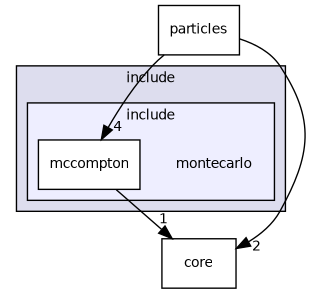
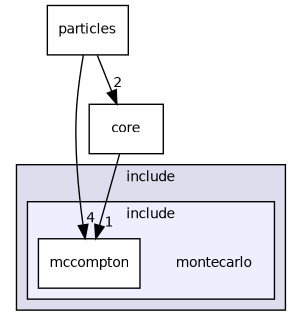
  digraph {
    compound=true
    node [fontname=Helvetica fontsize=10 shape=box]
    edge [labeldistance=1.5 labelfontname=Helvetica labelfontsize=10]
    n1 [label=montecarlo shape=plaintext]
    n2 [color=black fillcolor=white label=mccompton style=filled]
    n3 [label=core]
    n4 [label=particles]
    subgraph cluster_1 {
      bgcolor="#ddddee"
      fontname=Helvetica
      fontsize=10
      label=include
      pencolor=black
      subgraph cluster_2 {
        bgcolor="#eeeeff"
        fontname=Helvetica
        fontsize=10
        label=include
        pencolor=black
        n1
        n2
      }
    }
-   n2 -> n3 [headlabel=1]
+   n3 -> n2 [headlabel=1]
    n4 -> n2 [headlabel=4]
    n4 -> n3 [headlabel=2]
  }
